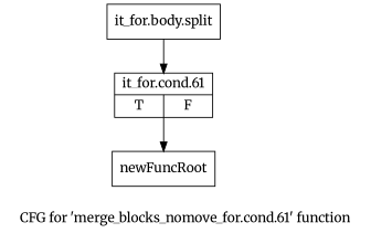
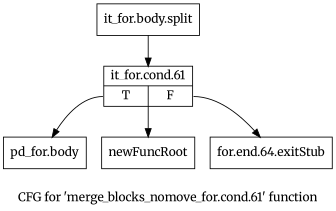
  digraph {
    fontname=Merriweather
    label="CFG for 'merge_blocks_nomove_for.cond.61' function"
    node [fontname=Merriweather shape=record]
    edge [fontname=Merriweather]
    n1 [label="{newFuncRoot}"]
    n2 [label="{it_for.cond.61|{<s0>T|<s1>F}}"]
+   n3 [label="{for.end.64.exitStub}"]
+   n4 [label="{pd_for.body}"]
    n5 [label="{it_for.body.split}"]
    n2 -> n1
+   n2 -> n3 [tailport=s1]
+   n2 -> n4 [tailport=s0]
    n5 -> n2
  }
